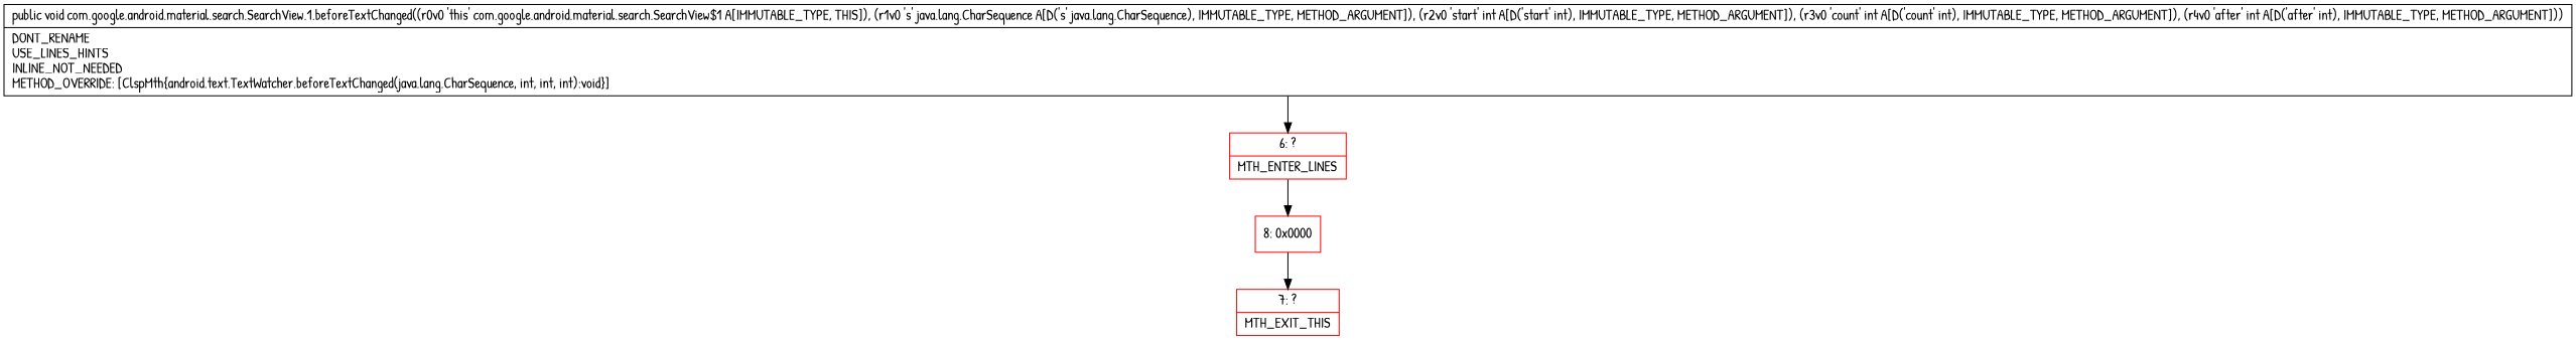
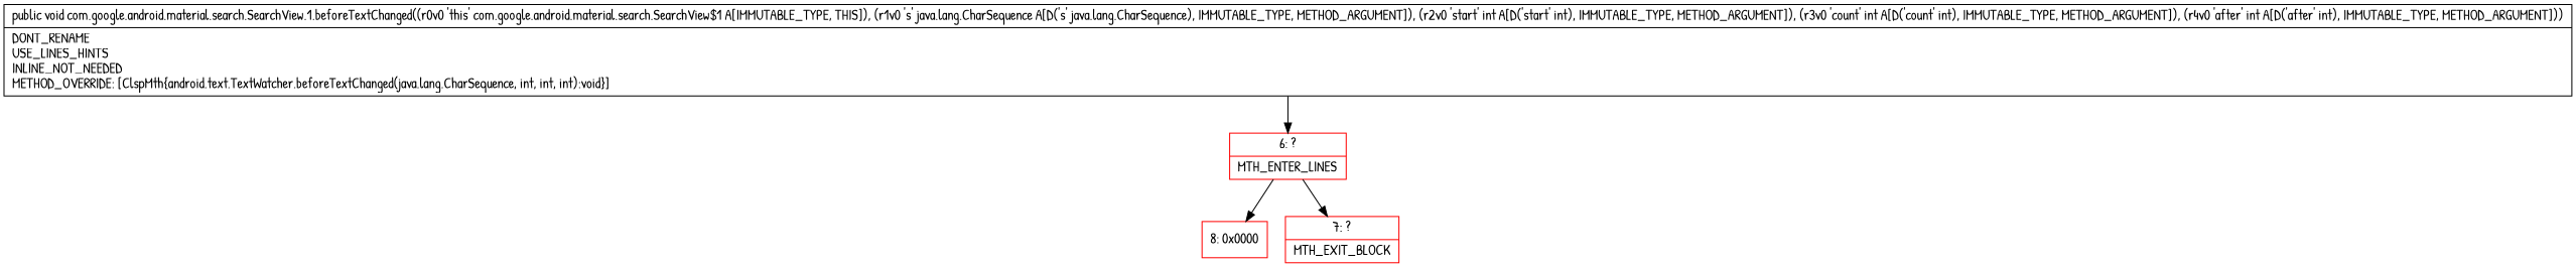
  digraph {
    fontname="Patrick Hand"
    node [color=red fontname="Patrick Hand" shape=record]
    edge [fontname="Patrick Hand"]
    n1 [label="{6\:\ ?|MTH_ENTER_LINES\l}"]
    n2 [label="{8\:\ 0x0000}"]
-   n3 [label="{7\:\ ?|MTH_EXIT_THIS\l}"]
+   n3 [label="{7\:\ ?|MTH_EXIT_BLOCK\l}"]
    n4 [label="{public void com.google.android.material.search.SearchView.1.beforeTextChanged((r0v0 'this' com.google.android.material.search.SearchView$1 A[IMMUTABLE_TYPE, THIS]), (r1v0 's' java.lang.CharSequence A[D('s' java.lang.CharSequence), IMMUTABLE_TYPE, METHOD_ARGUMENT]), (r2v0 'start' int A[D('start' int), IMMUTABLE_TYPE, METHOD_ARGUMENT]), (r3v0 'count' int A[D('count' int), IMMUTABLE_TYPE, METHOD_ARGUMENT]), (r4v0 'after' int A[D('after' int), IMMUTABLE_TYPE, METHOD_ARGUMENT]))  | DONT_RENAME\lUSE_LINES_HINTS\lINLINE_NOT_NEEDED\lMETHOD_OVERRIDE: [ClspMth\{android.text.TextWatcher.beforeTextChanged(java.lang.CharSequence, int, int, int):void\}]\l}" color=""]
    subgraph cluster_1 {
      label="R(0)"
    }
    n1 -> n2
-   n2 -> n3
+   n1 -> n3
    n4 -> n1
  }
